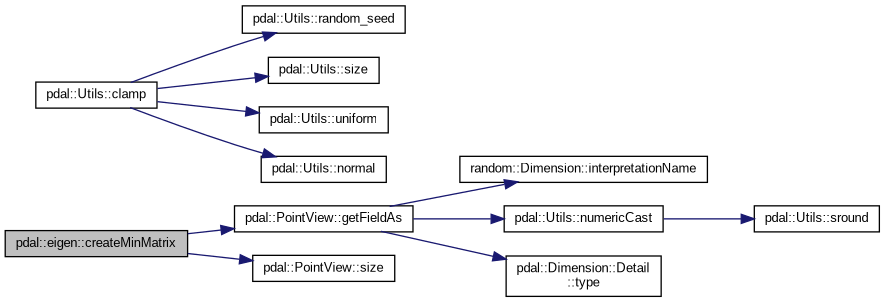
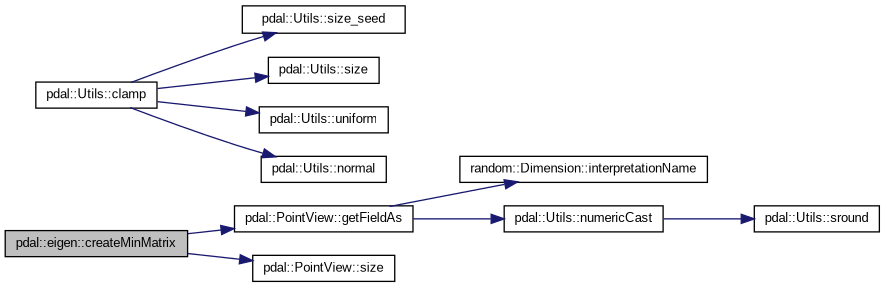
  digraph {
    fontname="Liberation Sans"
    rankdir=LR
    node [color=black fillcolor=white fontname="Liberation Sans" fontsize=10 shape=record style=filled]
    edge [color=midnightblue fontname="Liberation Sans" fontsize=10 labelfontname=Helvetica labelfontsize=10 style=solid]
    n1 [fillcolor=grey75 fontcolor=black height=0.2 label="pdal::eigen::createMinMatrix" width=0.4]
    n2 [height=0.2 label="pdal::PointView::getFieldAs" width=0.4]
    n3 [height=0.2 label="pdal::PointView::size" width=0.4]
    n4 [height=0.2 label="pdal::Utils::clamp" width=0.4]
-   n5 [height=0.2 label="pdal::Utils::random_seed" width=0.4]
+   n5 [height=0.2 label="pdal::Utils::size_seed" width=0.4]
    n6 [height=0.2 label="pdal::Utils::size" width=0.4]
    n7 [height=0.2 label="pdal::Utils::uniform" width=0.4]
    n8 [height=0.2 label="pdal::Utils::normal" width=0.4]
    n9 [height=0.2 label="random::Dimension::interpretationName" width=0.4]
    n10 [height=0.2 label="pdal::Utils::numericCast" width=0.4]
-   n11 [height=0.2 label="pdal::Dimension::Detail\l::type" width=0.4]
    n12 [height=0.2 label="pdal::Utils::sround" width=0.4]
    n1 -> n2
    n1 -> n3
    n2 -> n9
    n2 -> n10
-   n2 -> n11
    n4 -> n5
    n4 -> n6
    n4 -> n7
    n4 -> n8
    n10 -> n12
  }
